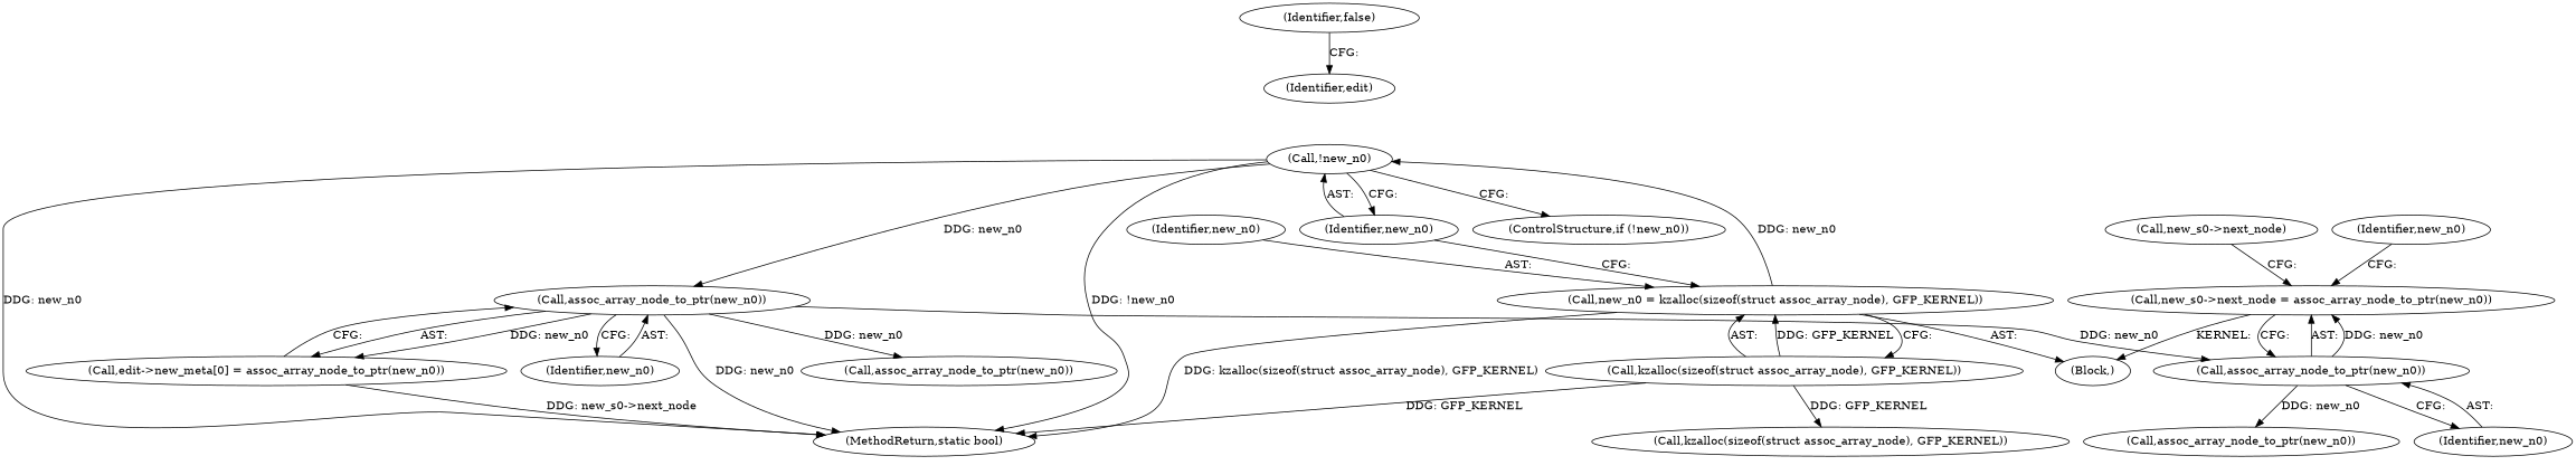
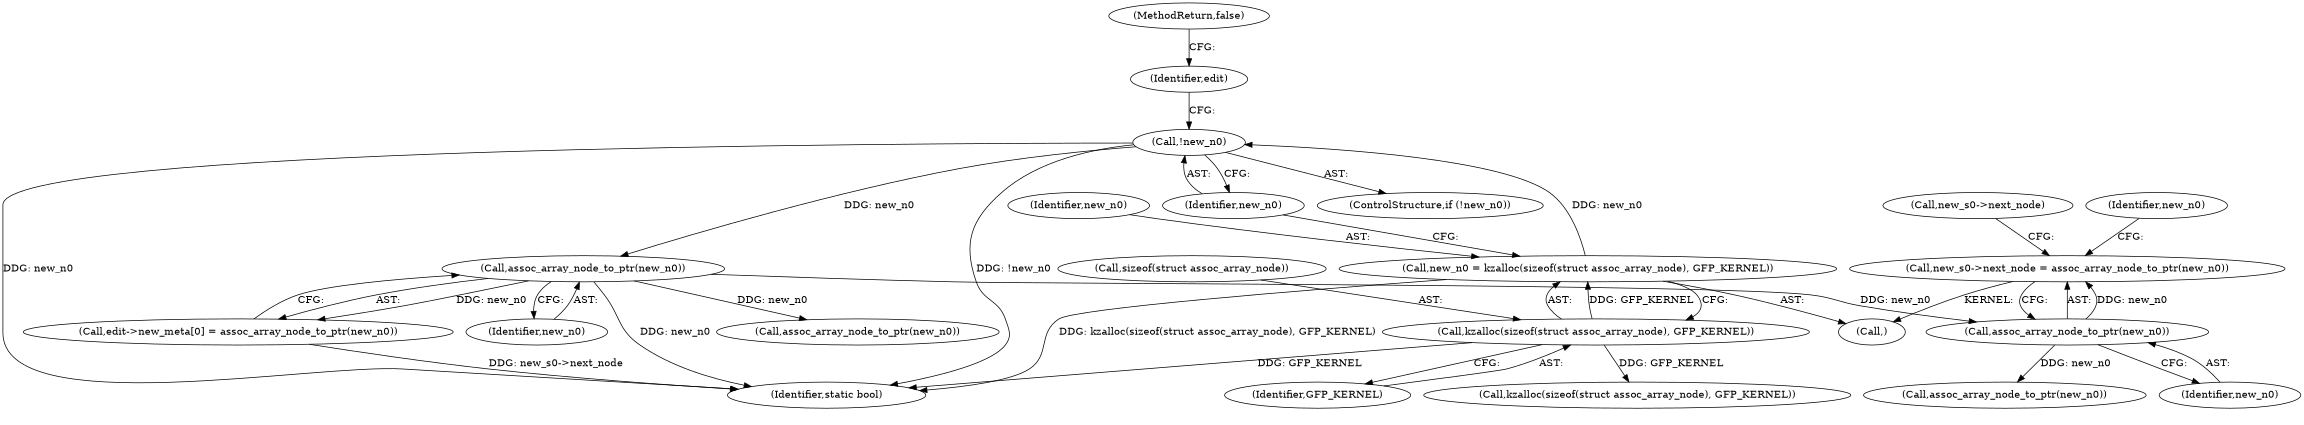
  digraph {
    n1 [label="(Call,new_s0->next_node = assoc_array_node_to_ptr(new_n0))"]
    n2 [label="(Call,assoc_array_node_to_ptr(new_n0))"]
-   n3 [label="(Block,)"]
+   n3 [label="(Call,)"]
    n4 [label="(Call,assoc_array_node_to_ptr(new_n0))"]
    n5 [label="(Identifier,new_n0)"]
-   n6 [label="(MethodReturn,static bool)"]
+   n6 [label="(Identifier,static bool)"]
    n7 [label="(Call,assoc_array_node_to_ptr(new_n0))"]
    n8 [label="(Call,edit->new_meta[0] = assoc_array_node_to_ptr(new_n0))"]
    n9 [label="(Identifier,new_n0)"]
    n10 [label="(Call,assoc_array_node_to_ptr(new_n0))"]
    n11 [label="(Call,!new_n0)"]
    n12 [label="(Identifier,new_n0)"]
    n13 [label="(ControlStructure,if (!new_n0))"]
    n14 [label="(Call,new_n0 = kzalloc(sizeof(struct assoc_array_node), GFP_KERNEL))"]
    n15 [label="(Call,kzalloc(sizeof(struct assoc_array_node), GFP_KERNEL))"]
+   n16 [label="(Identifier,GFP_KERNEL)"]
    n17 [label="(Call,kzalloc(sizeof(struct assoc_array_node), GFP_KERNEL))"]
    n18 [label="(Call,new_s0->next_node)"]
-   n20 [label="(Identifier,false)"]
+   n19 [label="(Call,sizeof(struct assoc_array_node))"]
+   n20 [label="(MethodReturn,false)"]
    n21 [label="(Identifier,edit)"]
    n22 [label="(Identifier,new_n0)"]
    n23 [label="(Identifier,new_n0)"]
    n1 -> n2 [label="CFG: "]
    n1 -> n3 [label="KERNEL: "]
    n2 -> n1 [label="AST: "]
    n2 -> n1 [label="DDG: new_n0"]
    n2 -> n4 [label="DDG: new_n0"]
    n2 -> n5 [label="CFG: "]
    n5 -> n2 [label="AST: "]
    n7 -> n2 [label="DDG: new_n0"]
    n7 -> n6 [label="DDG: new_n0"]
    n7 -> n8 [label="AST: "]
    n7 -> n8 [label="DDG: new_n0"]
    n7 -> n9 [label="CFG: "]
    n7 -> n10 [label="DDG: new_n0"]
    n8 -> n6 [label="DDG: new_s0->next_node"]
    n8 -> n7 [label="CFG: "]
    n9 -> n7 [label="AST: "]
    n11 -> n6 [label="DDG: !new_n0"]
    n11 -> n6 [label="DDG: new_n0"]
    n11 -> n7 [label="DDG: new_n0"]
    n11 -> n12 [label="CFG: "]
-   n11 -> n13 [label="CFG: "]
+   n11 -> n13 [label="AST: "]
    n12 -> n11 [label="AST: "]
    n12 -> n14 [label="CFG: "]
    n14 -> n3 [label="AST: "]
    n14 -> n6 [label="DDG: kzalloc(sizeof(struct assoc_array_node), GFP_KERNEL)"]
    n14 -> n11 [label="DDG: new_n0"]
    n14 -> n15 [label="CFG: "]
    n15 -> n6 [label="DDG: GFP_KERNEL"]
    n15 -> n14 [label="AST: "]
    n15 -> n14 [label="DDG: GFP_KERNEL"]
+   n15 -> n16 [label="CFG: "]
    n15 -> n17 [label="DDG: GFP_KERNEL"]
+   n16 -> n15 [label="AST: "]
    n18 -> n1 [label="CFG: "]
+   n19 -> n15 [label="AST: "]
    n20 -> n21 [label="CFG: "]
+   n21 -> n11 [label="CFG: "]
    n22 -> n14 [label="AST: "]
    n23 -> n1 [label="CFG: "]
  }
